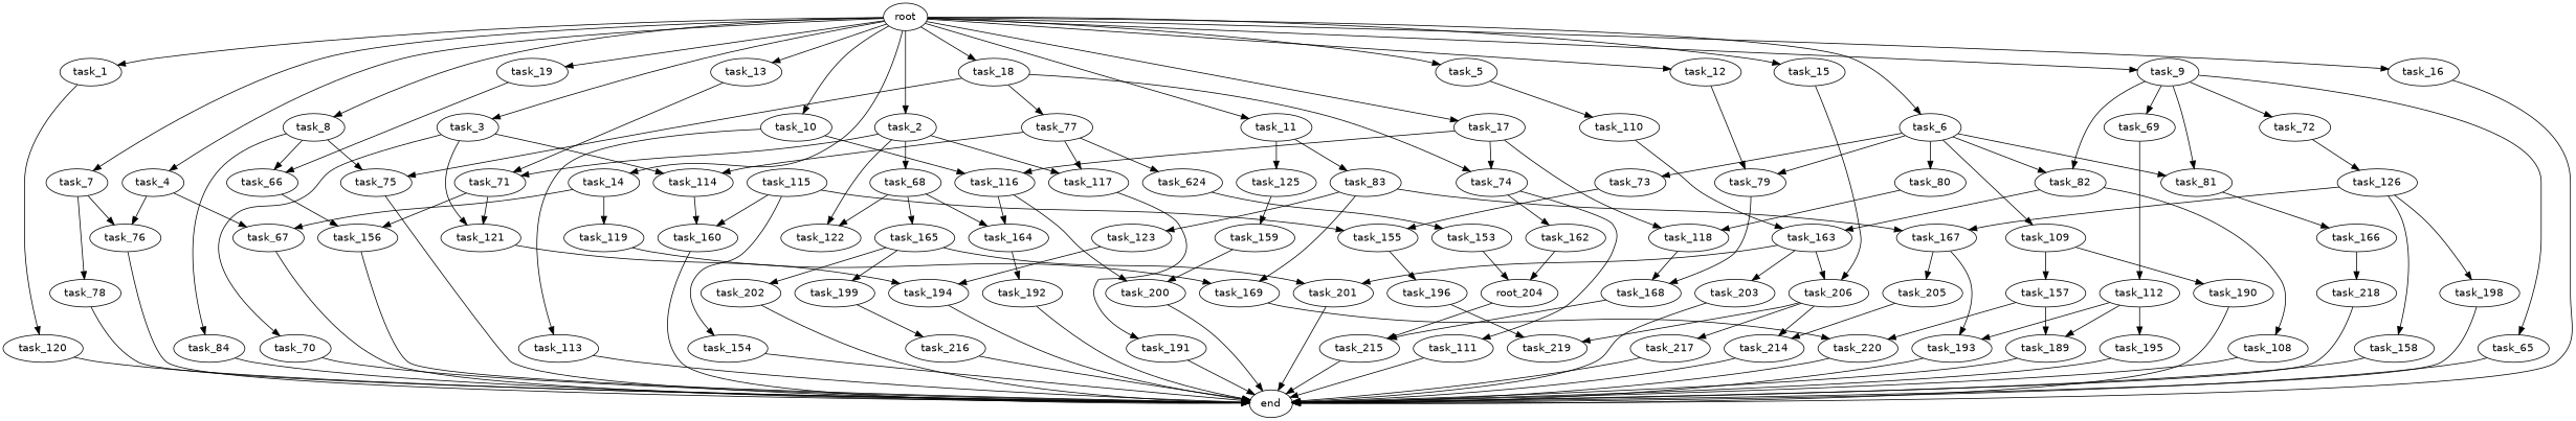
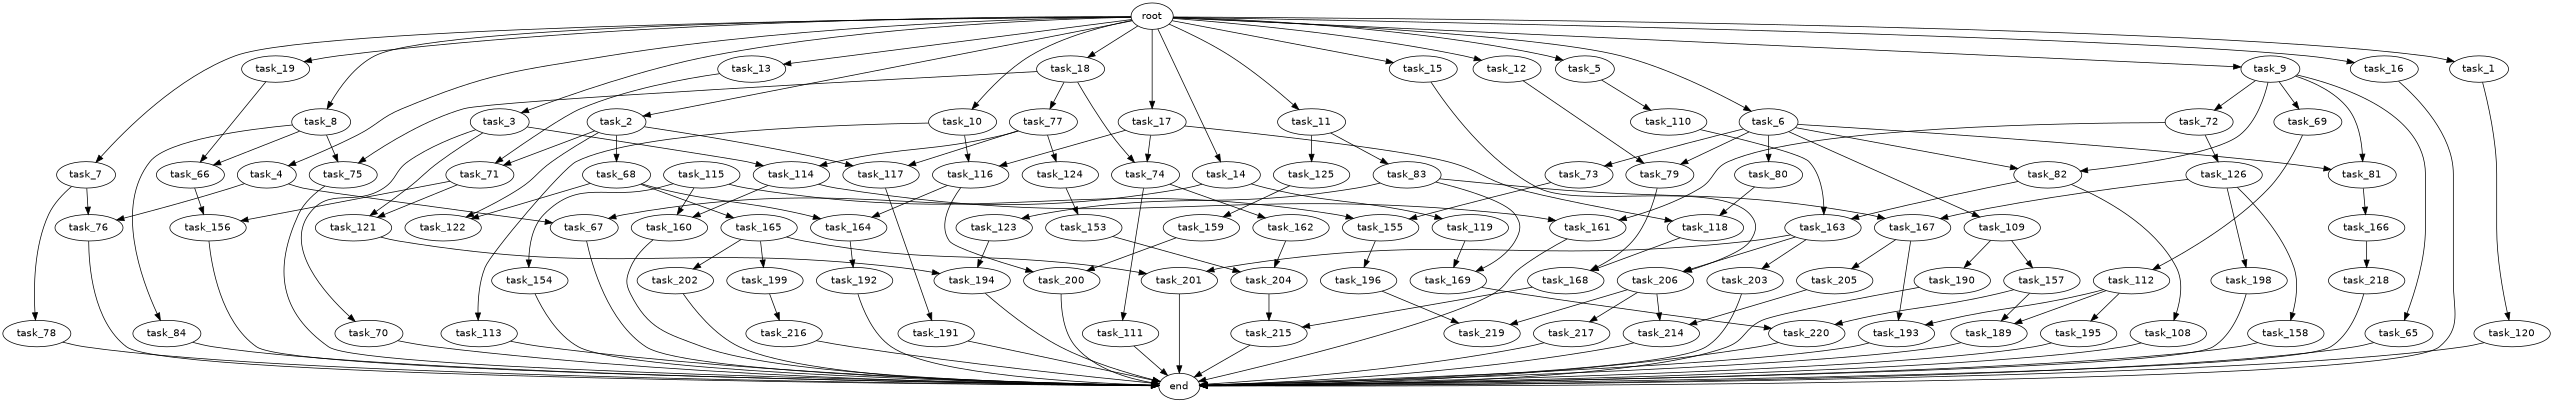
  digraph {
    fontname="DejaVu Sans"
    node [fontname="DejaVu Sans"]
    edge [fontname="DejaVu Sans"]
    root
    task_1
    task_2
    task_3
    task_4
    task_5
    task_6
    task_7
    task_8
    task_9
    task_10
    task_11
    task_12
    task_13
    task_14
    task_15
    task_16
    task_17
    task_18
    task_19
    task_120
    task_68
    task_71
    task_117
    task_122
    task_70
    task_114
    task_121
    task_67
    task_76
    task_110
    task_73
    task_79
    task_80
    task_81
    task_82
    task_109
    task_78
    task_66
    task_75
    task_84
    task_65
    task_69
    task_72
    task_113
    task_116
    task_83
    task_125
    task_119
    task_206
    end
    task_74
    task_118
    task_77
    task_164
    task_165
    task_156
    task_191
+   task_161
    task_160
    task_194
    task_163
    task_155
    task_168
    task_166
    task_108
    task_157
    task_190
    task_112
    task_126
    task_200
    task_123
    task_167
    task_169
    task_159
    task_115
    task_154
    task_111
    task_162
-   task_124 [label=task_624]
+   task_124
    task_192
    task_201
    task_199
    task_202
    task_189
    task_193
    task_195
    task_198
    task_158
    task_196
-   task_204 [label=root_204]
+   task_204
    task_153
    task_215
    task_218
    task_203
    task_205
    task_220
    task_219
    task_214
    task_217
    task_216
    root -> task_1
    root -> task_2
    root -> task_3
    root -> task_4
    root -> task_5
    root -> task_6
    root -> task_7
    root -> task_8
    root -> task_9
    root -> task_10
    root -> task_11
    root -> task_12
    root -> task_13
    root -> task_14
    root -> task_15
    root -> task_16
    root -> task_17
    root -> task_18
    root -> task_19
    task_1 -> task_120
    task_2 -> task_68
    task_2 -> task_71
    task_2 -> task_117
    task_2 -> task_122
    task_3 -> task_70
    task_3 -> task_114
    task_3 -> task_121
    task_4 -> task_67
    task_4 -> task_76
    task_5 -> task_110
    task_6 -> task_73
    task_6 -> task_79
    task_6 -> task_80
    task_6 -> task_81
    task_6 -> task_82
    task_6 -> task_109
    task_7 -> task_76
    task_7 -> task_78
    task_8 -> task_66
    task_8 -> task_75
    task_8 -> task_84
    task_9 -> task_81
    task_9 -> task_82
    task_9 -> task_65
    task_9 -> task_69
    task_9 -> task_72
    task_10 -> task_113
    task_10 -> task_116
    task_11 -> task_83
    task_11 -> task_125
    task_12 -> task_79
    task_13 -> task_71
    task_14 -> task_67
    task_14 -> task_119
    task_15 -> task_206
    task_16 -> end
    task_17 -> task_116
    task_17 -> task_74
    task_17 -> task_118
    task_18 -> task_75
    task_18 -> task_74
    task_18 -> task_77
    task_19 -> task_66
    task_120 -> end
    task_68 -> task_122
    task_68 -> task_164
    task_68 -> task_165
    task_71 -> task_121
    task_71 -> task_156
    task_117 -> task_191
    task_70 -> end
+   task_114 -> task_161
    task_114 -> task_160
    task_121 -> task_194
    task_67 -> end
    task_76 -> end
    task_110 -> task_163
    task_73 -> task_155
    task_79 -> task_168
    task_80 -> task_118
    task_81 -> task_166
    task_82 -> task_163
    task_82 -> task_108
    task_109 -> task_157
    task_109 -> task_190
    task_78 -> end
    task_66 -> task_156
    task_75 -> end
    task_84 -> end
    task_65 -> end
    task_69 -> task_112
+   task_72 -> task_161
    task_72 -> task_126
    task_113 -> end
    task_116 -> task_164
    task_116 -> task_200
    task_83 -> task_123
    task_83 -> task_167
    task_83 -> task_169
    task_125 -> task_159
    task_119 -> task_169
    task_206 -> task_219
    task_206 -> task_214
    task_206 -> task_217
    task_74 -> task_111
    task_74 -> task_162
    task_118 -> task_168
    task_77 -> task_117
    task_77 -> task_114
    task_77 -> task_124
    task_164 -> task_192
    task_165 -> task_201
    task_165 -> task_199
    task_165 -> task_202
    task_156 -> end
    task_191 -> end
+   task_161 -> end
    task_160 -> end
    task_194 -> end
    task_163 -> task_206
    task_163 -> task_201
    task_163 -> task_203
    task_155 -> task_196
    task_168 -> task_215
    task_166 -> task_218
    task_108 -> end
    task_157 -> task_189
    task_157 -> task_220
    task_190 -> end
    task_112 -> task_189
    task_112 -> task_193
    task_112 -> task_195
    task_126 -> task_167
    task_126 -> task_198
    task_126 -> task_158
    task_200 -> end
    task_123 -> task_194
    task_167 -> task_193
    task_167 -> task_205
    task_169 -> task_220
    task_159 -> task_200
    task_115 -> task_160
    task_115 -> task_155
    task_115 -> task_154
    task_154 -> end
    task_111 -> end
    task_162 -> task_204
    task_124 -> task_153
    task_192 -> end
    task_201 -> end
    task_199 -> task_216
    task_202 -> end
    task_189 -> end
    task_193 -> end
    task_195 -> end
    task_198 -> end
    task_158 -> end
    task_196 -> task_219
    task_204 -> task_215
    task_153 -> task_204
    task_215 -> end
    task_218 -> end
    task_203 -> end
    task_205 -> task_214
    task_220 -> end
    task_214 -> end
    task_217 -> end
    task_216 -> end
  }
